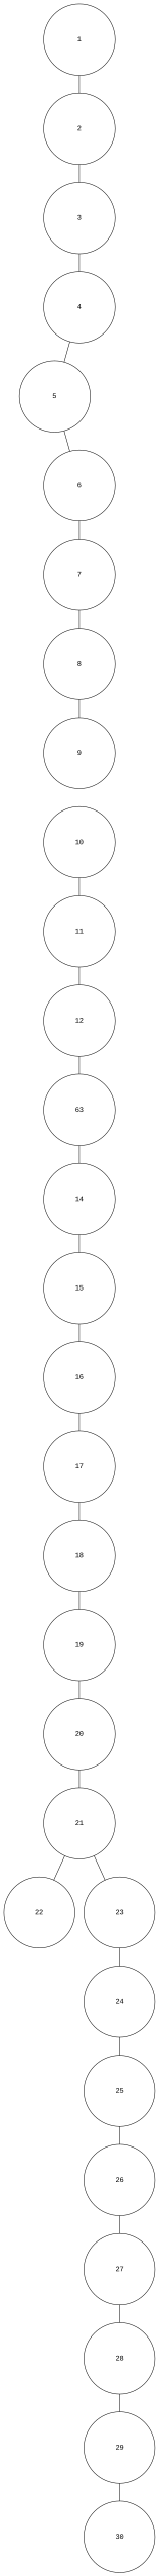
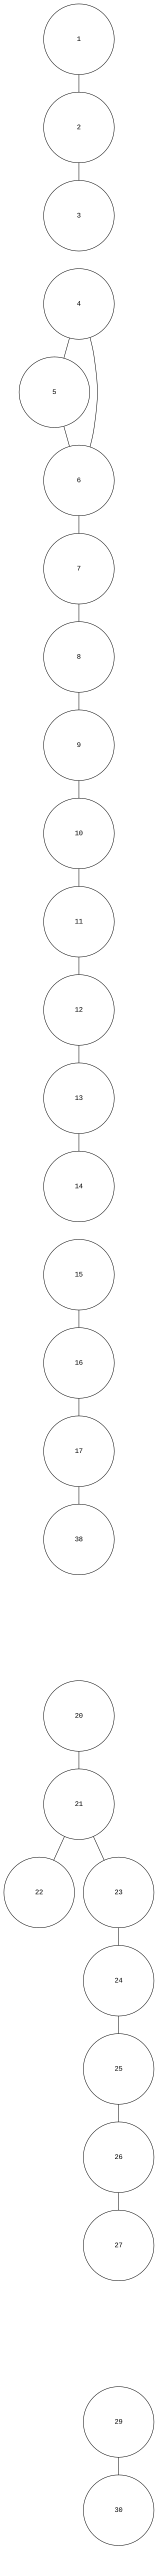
  graph {
    fontname="Liberation Mono"
    node [fixedsize=true fontname="Liberation Mono"]
    edge [fontname="Liberation Mono"]
    1 [height=2.0 width=2.0]
    2 [height=2.0 width=2.0]
    3 [height=2.0 width=2.0]
    4 [height=2.0 width=2.0]
    5 [height=2.0 width=2.0]
    6 [height=2.0 width=2.0]
    7 [height=2.0 width=2.0]
    8 [height=2.0 width=2.0]
    9 [height=2.0 width=2.0]
    10 [height=2.0 width=2.0]
    11 [height=2.0 width=2.0]
    12 [height=2.0 width=2.0]
-   13 [height=2.0 width=2.0 label=63]
+   13 [height=2.0 width=2.0]
    14 [height=2.0 width=2.0]
    15 [height=2.0 width=2.0]
    16 [height=2.0 width=2.0]
    17 [height=2.0 width=2.0]
-   18 [height=2.0 width=2.0]
-   19 [height=2.0 width=2.0]
+   18 [height=2.0 width=2.0 label=38]
    20 [height=2.0 width=2.0]
    21 [height=2.0 width=2.0]
    22 [height=2.0 width=2.0]
    23 [height=2.0 width=2.0]
    24 [height=2.0 width=2.0]
    25 [height=2.0 width=2.0]
    26 [height=2.0 width=2.0]
    27 [height=2.0 width=2.0]
-   28 [height=2.0 width=2.0]
    29 [height=2.0 width=2.0]
    30 [height=2.0 width=2.0]
    1 -- 2
    2 -- 3
-   3 -- 4
+   6 -- 4
    4 -- 5
    5 -- 6
    6 -- 7
    7 -- 8
    8 -- 9
+   9 -- 10
    10 -- 11
    11 -- 12
    12 -- 13
    13 -- 14
-   14 -- 15
    15 -- 16
    16 -- 17
    17 -- 18
-   18 -- 19
-   19 -- 20
    20 -- 21
    21 -- 22
    21 -- 23
    23 -- 24
    24 -- 25
    25 -- 26
    26 -- 27
-   27 -- 28
-   28 -- 29
    29 -- 30
  }
